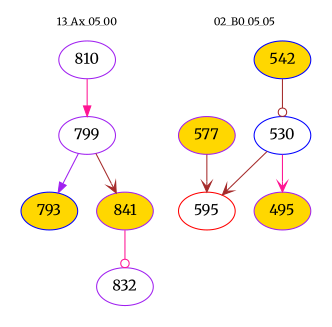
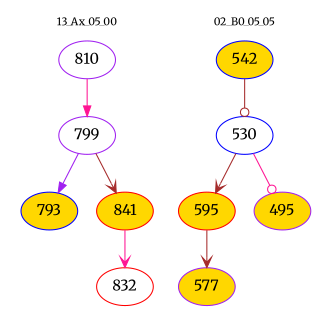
  digraph {
    fontname=Merriweather
    node [color=purple fillcolor=white fontname=Merriweather style=filled]
    edge [arrowhead=vee color=brown fontname=Merriweather]
    n1 [label=810]
    n2 [label=799]
    n3 [color=blue fillcolor=gold label=793]
-   n4 [fillcolor=gold label=841]
-   n5 [label=832]
+   n4 [color=red fillcolor=gold label=841]
+   n5 [color=red label=832]
    n6 [color=blue fillcolor=gold label=542]
    n7 [color=blue label=530]
-   n8 [color=red label=595]
+   n8 [color=red fillcolor=gold label=595]
    n9 [fillcolor=gold label=495]
    n10 [fillcolor=gold label=577]
    subgraph cluster_1 {
      color=white
      fontsize=10
      label="13_Ax_05_00"
      n1
      n2
      n3
      n4
      n5
    }
    subgraph cluster_2 {
      color=white
      fontsize=10
      label="02_B0_05_05"
      n6
      n7
      n8
      n9
      n10
    }
    n1 -> n2 [arrowhead=normal color=deeppink]
    n2 -> n3 [arrowhead=normal color=purple]
    n2 -> n4
-   n4 -> n5 [arrowhead=odot color=deeppink]
+   n4 -> n5 [color=deeppink]
    n6 -> n7 [arrowhead=odot]
    n7 -> n8
-   n7 -> n9 [color=deeppink]
-   n10 -> n8
+   n7 -> n9 [arrowhead=odot color=deeppink]
+   n8 -> n10
  }
